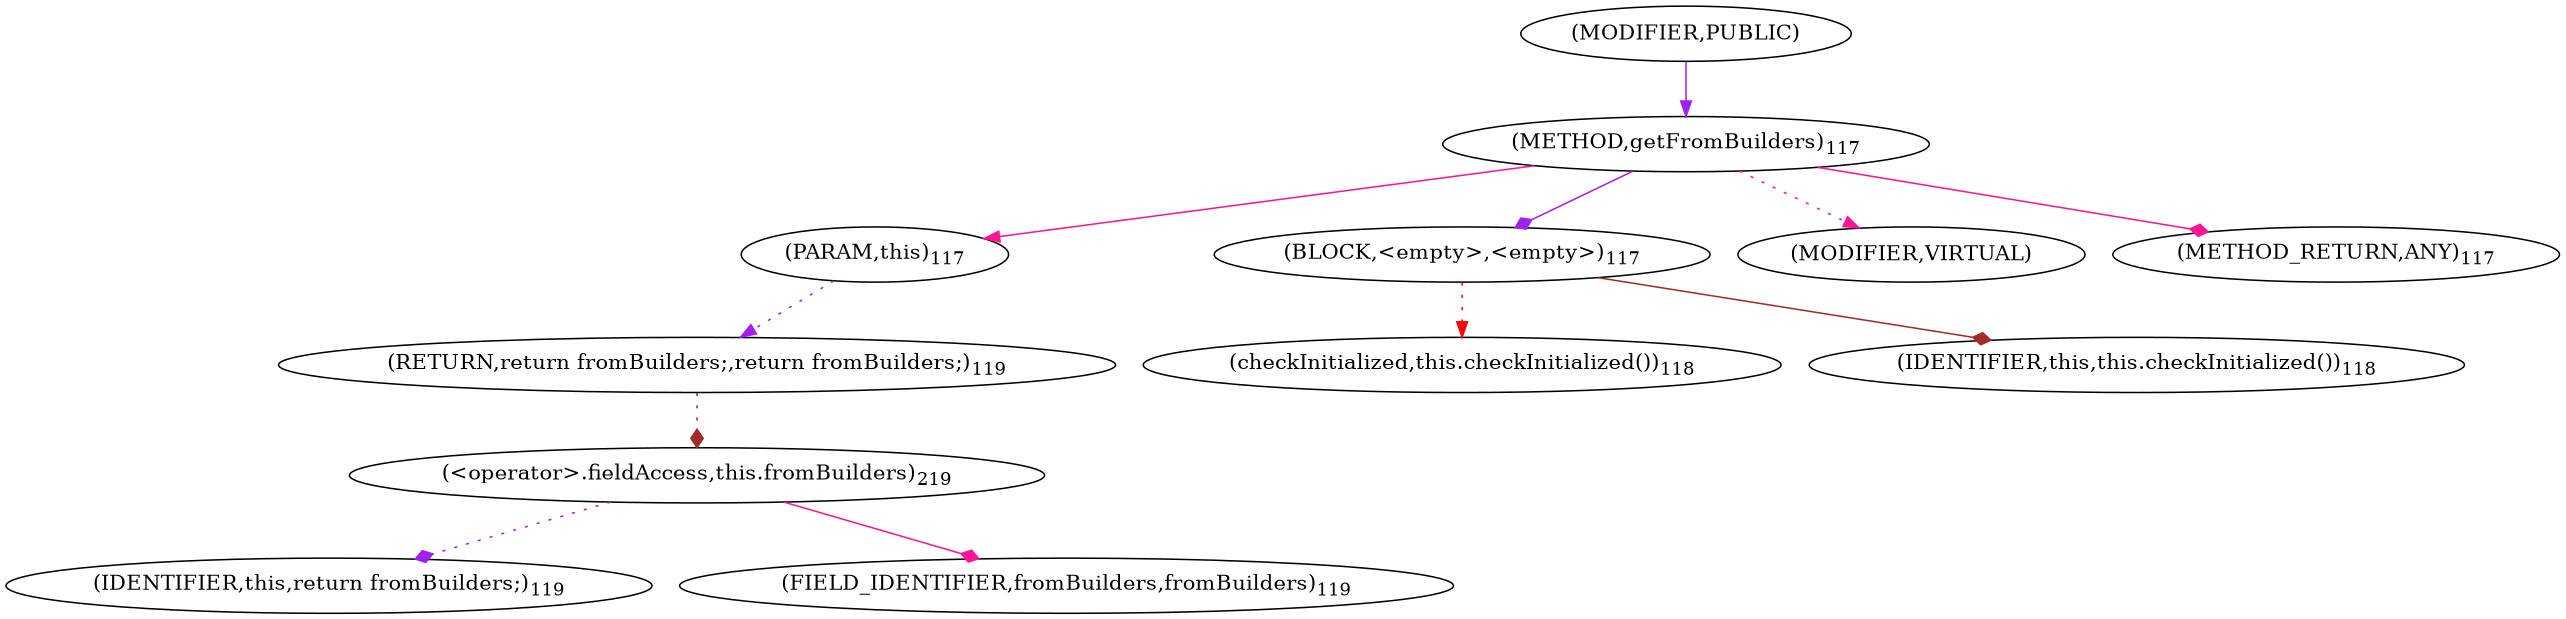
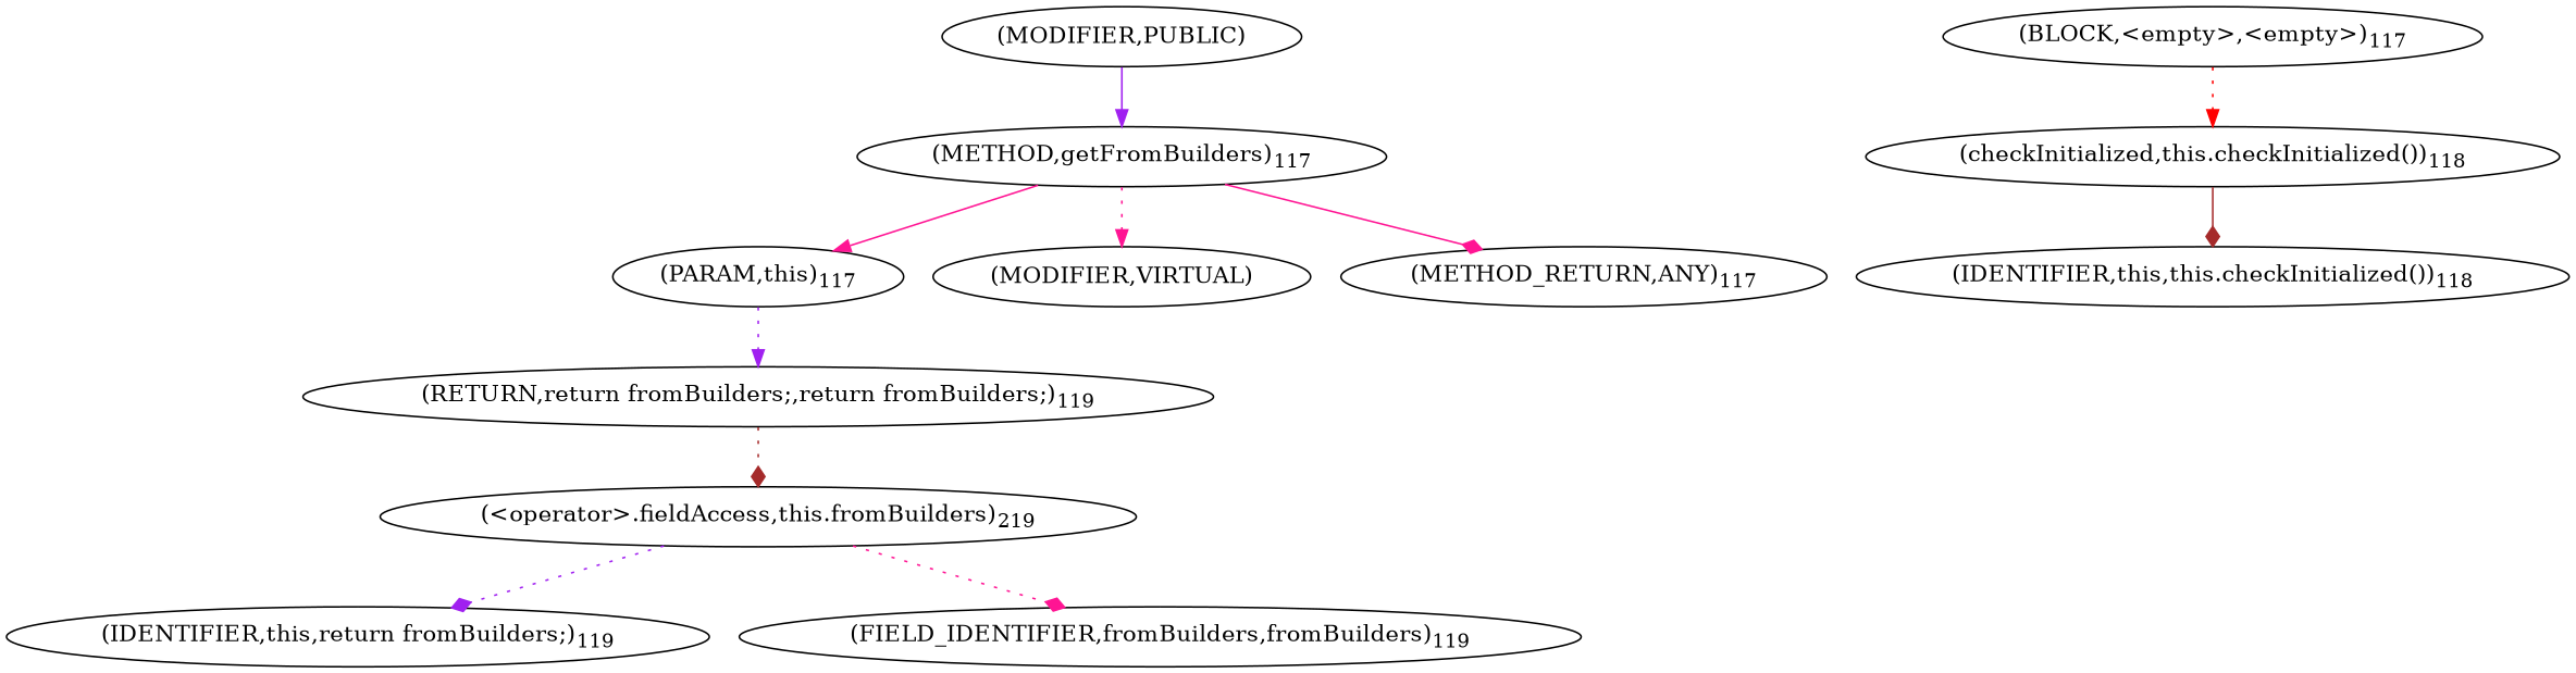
  digraph {
    edge [arrowhead=diamond color=deeppink style=solid]
    n1 [label=<(METHOD,getFromBuilders)<SUB>117</SUB>>]
    n2 [label=<(PARAM,this)<SUB>117</SUB>>]
    n3 [label=<(BLOCK,&lt;empty&gt;,&lt;empty&gt;)<SUB>117</SUB>>]
    n4 [label=<(MODIFIER,VIRTUAL)>]
    n5 [label=<(METHOD_RETURN,ANY)<SUB>117</SUB>>]
    n6 [label=<(RETURN,return fromBuilders;,return fromBuilders;)<SUB>119</SUB>>]
    n7 [label=<(checkInitialized,this.checkInitialized())<SUB>118</SUB>>]
    n8 [label=<(MODIFIER,PUBLIC)>]
    n9 [label=<(IDENTIFIER,this,this.checkInitialized())<SUB>118</SUB>>]
    n10 [label=<(&lt;operator&gt;.fieldAccess,this.fromBuilders)<SUB>219</SUB>>]
    n11 [label=<(IDENTIFIER,this,return fromBuilders;)<SUB>119</SUB>>]
    n12 [label=<(FIELD_IDENTIFIER,fromBuilders,fromBuilders)<SUB>119</SUB>>]
    n1 -> n2 [arrowhead=normal]
-   n1 -> n3 [color=purple]
    n1 -> n4 [arrowhead=normal style=dotted]
    n1 -> n5
    n2 -> n6 [arrowhead=normal color=purple style=dotted]
    n3 -> n7 [arrowhead=normal color=red style=dotted]
    n6 -> n10 [color=brown style=dotted]
-   n3 -> n9 [color=brown]
+   n7 -> n9 [color=brown]
    n8 -> n1 [arrowhead=normal color=purple]
    n10 -> n11 [color=purple style=dotted]
-   n10 -> n12
+   n10 -> n12 [style=dotted]
  }
